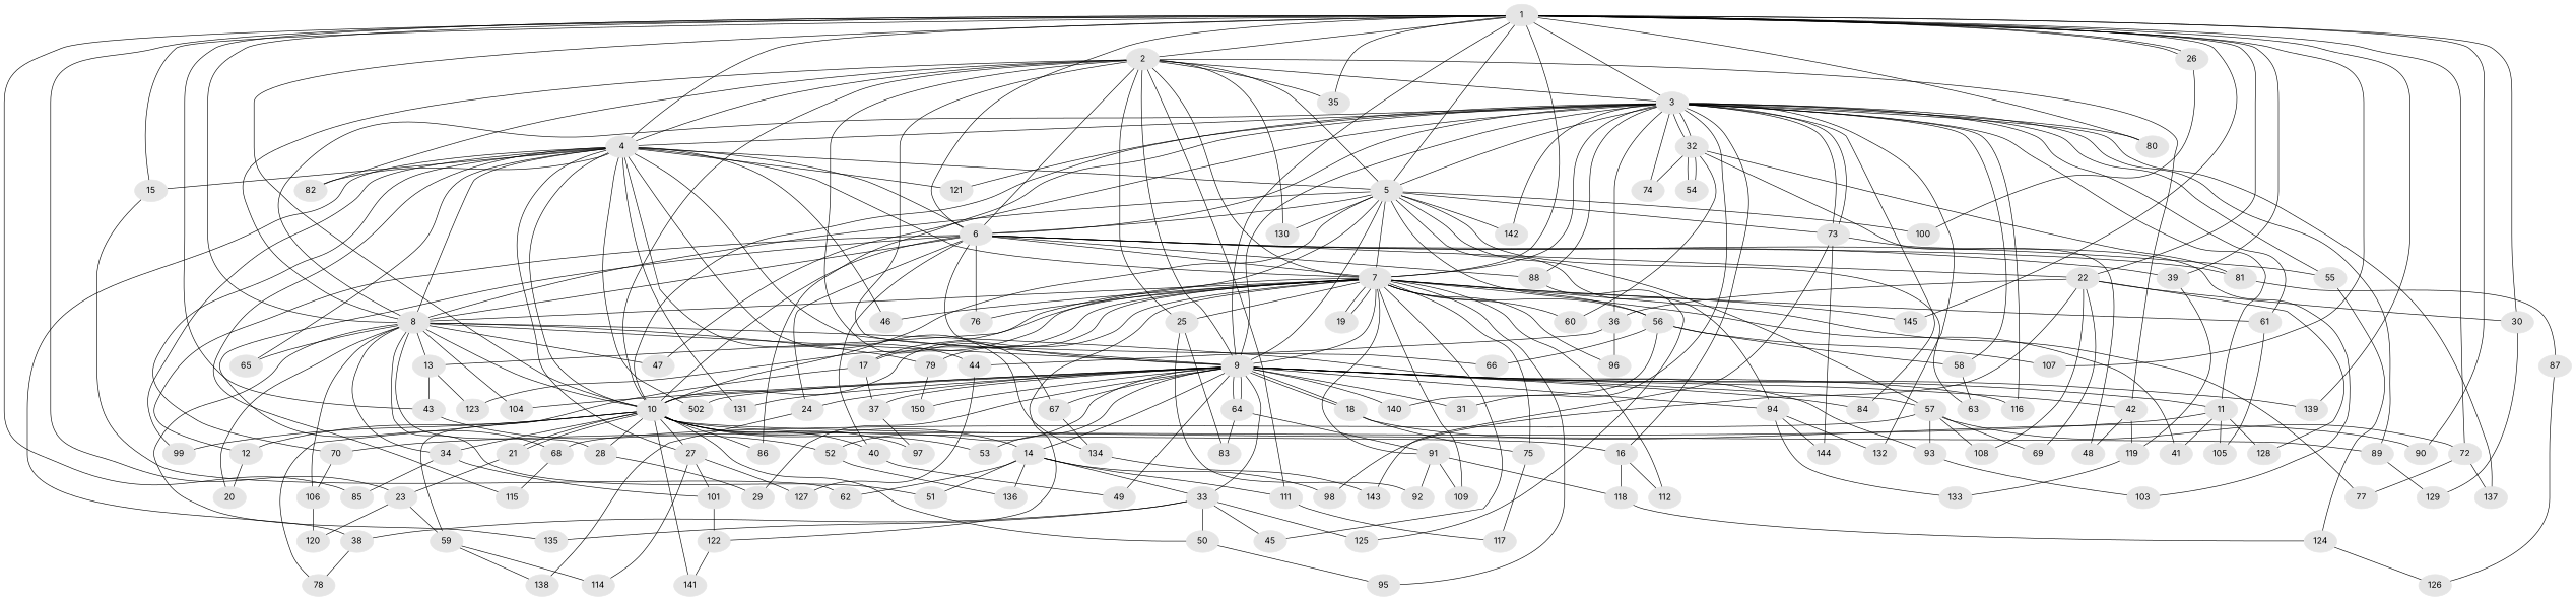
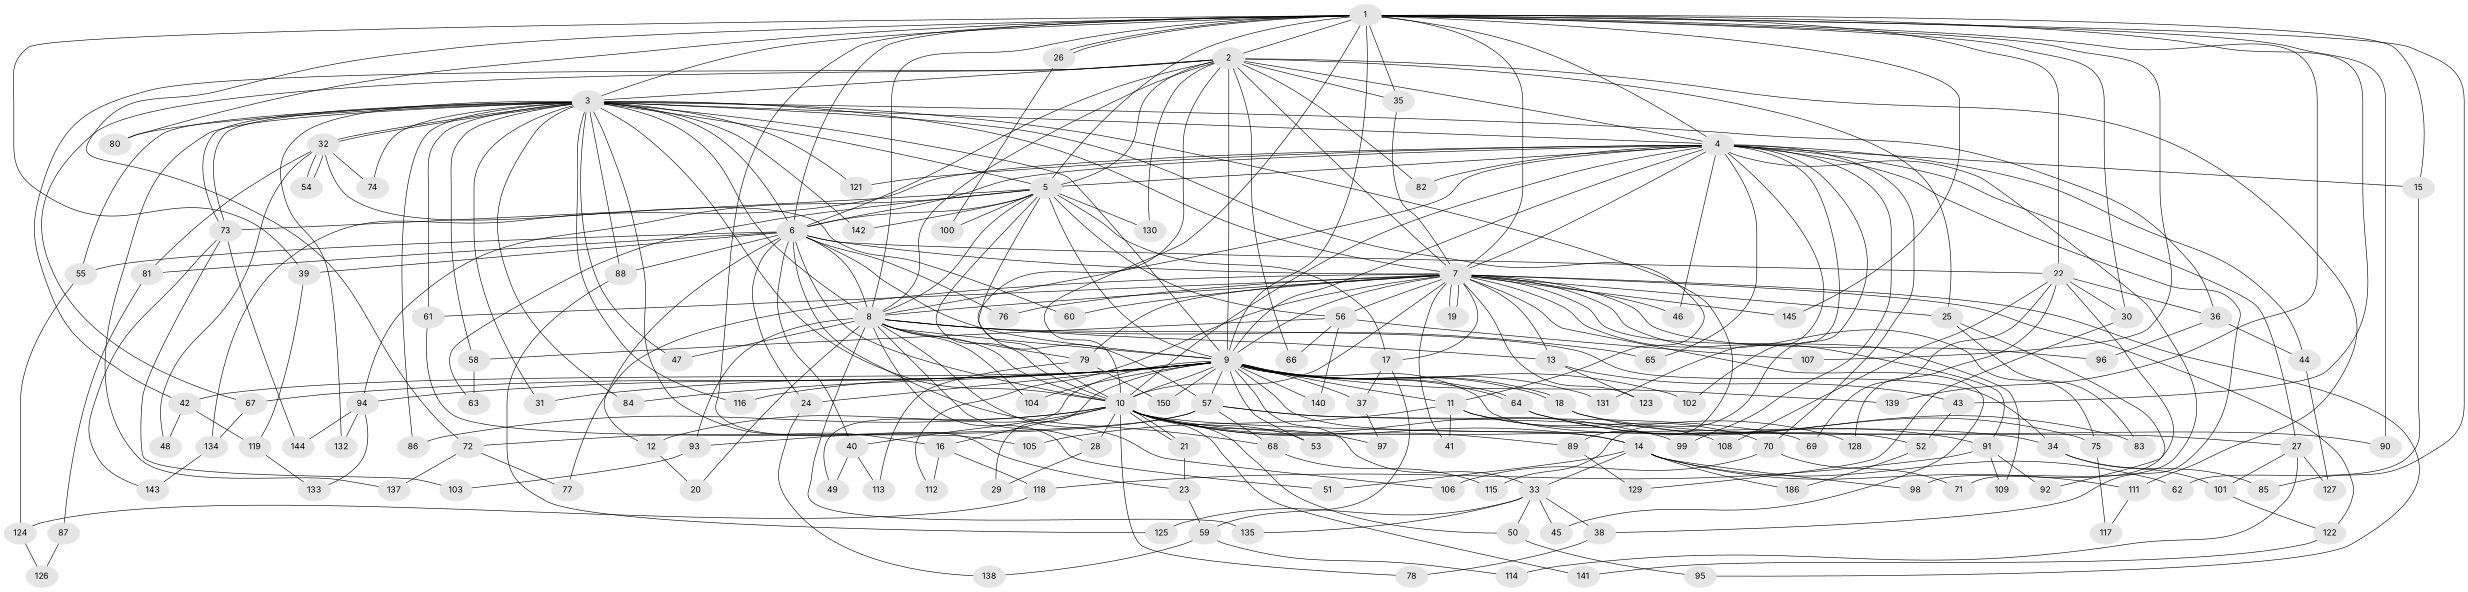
  graph {
    fontname=Inter
    node [color=gray90 fontname=Inter style=filled]
    edge [fontname=Inter]
    1
    2
    3
    4
    5
    6
    7
    8
    9
    10
    15
    22
    23
    26
    30
    35
    39
    43
    72
    80
    85
    90
    107
    139
    145
    25
    42
    66
    67
    82
    111
    130
    11
    16
    31
    32
    36
    47
    55
    58
    61
    73
    74
    84
    86
    88
    89
    116
    121
    132
    137
    142
    27
    38
    44
    46
    65
    70
+   71
    99
-   102 [label=502]
+   102
    115
    131
    134
    17
    56
    57
    63
    94
    100
    12
    24
    40
    68
    76
    81
    13
    19
    41
    45
    60
    75
    77
    79
    91
    95
    96
    109
    112
    122
    123
    20
    28
    34
    51
    93
    104
    106
    135
    14
    18
    29
    33
    37
    49
    52
    53
    64
    n109 [label=150]
    140
    21
    50
    78
    97
    141
    62
    128
    98
    69
    108
    59
-   120
    129
    119
    83
    92
    48
    117
    105
    118
    54
    124
    103
    143
    144
    125
    101
    114
    127
    87
    126
    133
    138
-   136
+   113
+   136 [label=186]
    1 -- 2
    1 -- 3
    1 -- 4
    1 -- 5
    1 -- 6
    1 -- 7
    1 -- 8
    1 -- 9
    1 -- 10
    1 -- 15
    1 -- 22
    1 -- 23
    1 -- 26
    1 -- 26
    1 -- 30
    1 -- 35
    1 -- 39
    1 -- 43
    1 -- 72
    1 -- 80
    1 -- 85
    1 -- 90
    1 -- 107
    1 -- 139
    1 -- 145
    2 -- 3
    2 -- 4
    2 -- 5
    2 -- 6
    2 -- 7
    2 -- 8
    2 -- 9
    2 -- 10
    2 -- 35
    2 -- 25
    2 -- 42
    2 -- 66
    2 -- 67
    2 -- 82
    2 -- 111
    2 -- 130
    3 -- 4
    3 -- 5
    3 -- 6
    3 -- 7
    3 -- 8
    3 -- 9
    3 -- 10
    3 -- 80
    3 -- 11
    3 -- 16
    3 -- 31
    3 -- 32
    3 -- 32
    3 -- 36
    3 -- 47
    3 -- 55
    3 -- 58
    3 -- 61
    3 -- 73
    3 -- 73
    3 -- 74
    3 -- 84
    3 -- 86
    3 -- 88
    3 -- 89
    3 -- 116
    3 -- 121
    3 -- 132
    3 -- 137
    3 -- 142
    4 -- 5
    4 -- 6
    4 -- 7
    4 -- 8
    4 -- 9
    4 -- 10
    4 -- 15
    4 -- 82
    4 -- 121
    4 -- 27
    4 -- 38
    4 -- 44
    4 -- 46
    4 -- 65
    4 -- 70
+   4 -- 71
    4 -- 99
    4 -- 102
    4 -- 115
    4 -- 131
    4 -- 134
    5 -- 6
-   5 -- 7
+   35 -- 7
    5 -- 8
    5 -- 9
    5 -- 10
    5 -- 130
    5 -- 73
    5 -- 142
    5 -- 17
    5 -- 56
    5 -- 57
    5 -- 63
    5 -- 94
    5 -- 100
    6 -- 7
    6 -- 8
    6 -- 9
    6 -- 10
    6 -- 22
    6 -- 39
    6 -- 55
    6 -- 88
    6 -- 12
    6 -- 24
    6 -- 40
    6 -- 68
    6 -- 76
    6 -- 81
    7 -- 8
    7 -- 9
    7 -- 10
    7 -- 145
    7 -- 25
    7 -- 61
    7 -- 46
    7 -- 17
    7 -- 56
    7 -- 76
    7 -- 13
    7 -- 19
    7 -- 19
    7 -- 41
    7 -- 45
    7 -- 60
    7 -- 75
    7 -- 77
    7 -- 79
    7 -- 91
    7 -- 95
    7 -- 96
    7 -- 109
    7 -- 112
    7 -- 122
    7 -- 123
    8 -- 9
    8 -- 10
    8 -- 47
    8 -- 65
    8 -- 13
    8 -- 79
    8 -- 20
    8 -- 28
    8 -- 34
    8 -- 51
    8 -- 93
    8 -- 104
    8 -- 106
    8 -- 135
    9 -- 10
    9 -- 139
    9 -- 42
    9 -- 67
    9 -- 11
    9 -- 31
    9 -- 84
    9 -- 116
    9 -- 102
    9 -- 131
    9 -- 57
    9 -- 94
    9 -- 24
    9 -- 104
    9 -- 14
    9 -- 18
    9 -- 18
    9 -- 29
    9 -- 33
    9 -- 37
    9 -- 49
    9 -- 52
    9 -- 53
    9 -- 64
    9 -- 64
    9 -- n109
    9 -- 140
    10 -- 16
    10 -- 86
    10 -- 89
    10 -- 27
    10 -- 99
    10 -- 12
    10 -- 40
    10 -- 28
    10 -- 34
    10 -- 14
    10 -- 53
    10 -- 21
    10 -- 21
    10 -- 50
    10 -- 78
    10 -- 97
    10 -- 141
    15 -- 62
    22 -- 30
    22 -- 36
    22 -- 128
    22 -- 98
    22 -- 69
    22 -- 108
    23 -- 59
-   23 -- 120
    26 -- 100
    30 -- 129
    39 -- 119
    43 -- 52
    72 -- 137
    72 -- 77
    25 -- 83
    25 -- 92
    42 -- 119
    42 -- 48
    67 -- 134
    111 -- 117
    11 -- 70
    11 -- 41
    11 -- 128
    11 -- 105
    16 -- 112
    16 -- 118
    32 -- 74
    32 -- 81
    32 -- 60
    32 -- 48
    32 -- 54
    32 -- 54
    36 -- 44
    36 -- 96
    55 -- 124
    58 -- 63
    61 -- 105
    73 -- 103
    73 -- 143
    73 -- 144
    88 -- 125
    89 -- 129
    27 -- 101
    27 -- 114
    27 -- 127
    38 -- 78
    44 -- 127
+   70 -- 71
    70 -- 106
    134 -- 143
    17 -- 37
    17 -- 59
    56 -- 107
    56 -- 66
    56 -- 58
    56 -- 140
    57 -- 72
    57 -- 68
    57 -- 93
    57 -- 69
    57 -- 108
    94 -- 132
    94 -- 144
    94 -- 133
    12 -- 20
    24 -- 138
    40 -- 49
+   40 -- 113
    68 -- 115
    81 -- 87
    13 -- 43
    13 -- 123
    75 -- 117
    79 -- n109
+   79 -- 113
    91 -- 109
    91 -- 92
    91 -- 118
    122 -- 141
    28 -- 29
    34 -- 85
    34 -- 101
    93 -- 103
-   106 -- 120
    14 -- 111
    14 -- 51
    14 -- 33
    14 -- 62
    14 -- 98
    14 -- 136
    18 -- 90
    18 -- 75
    33 -- 38
    33 -- 45
    33 -- 135
    33 -- 50
    33 -- 125
    37 -- 97
    52 -- 136
    64 -- 91
    64 -- 83
    21 -- 23
    50 -- 95
    59 -- 114
    59 -- 138
    119 -- 133
    118 -- 124
    124 -- 126
    101 -- 122
    87 -- 126
  }
